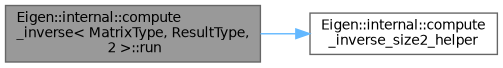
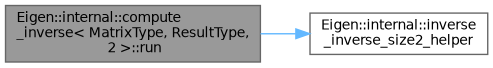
  digraph {
    rankdir=LR
    node [fontname=Helvetica fontsize=10 shape=box style=filled]
    n1 [color=gray40 fillcolor=grey60 fontcolor=black height=0.2 label="Eigen::internal::compute\l_inverse\< MatrixType, ResultType,\l 2 \>::run" width=0.4]
-   n2 [color=grey40 fillcolor=white height=0.2 label="Eigen::internal::compute\l_inverse_size2_helper" width=0.4]
+   n2 [color=grey40 fillcolor=white height=0.2 label="Eigen::internal::inverse\l_inverse_size2_helper" width=0.4]
    n1 -> n2 [color=steelblue1 fontname=Helvetica fontsize=10 labelfontname=Helvetica labelfontsize=10 style=solid]
  }
